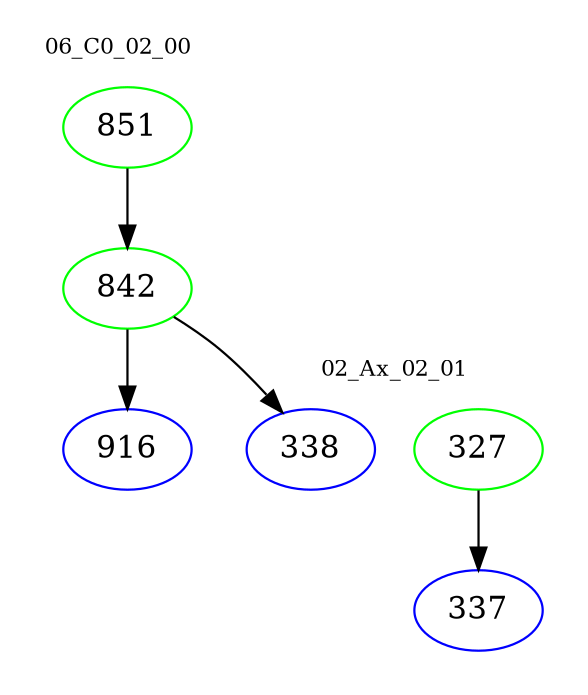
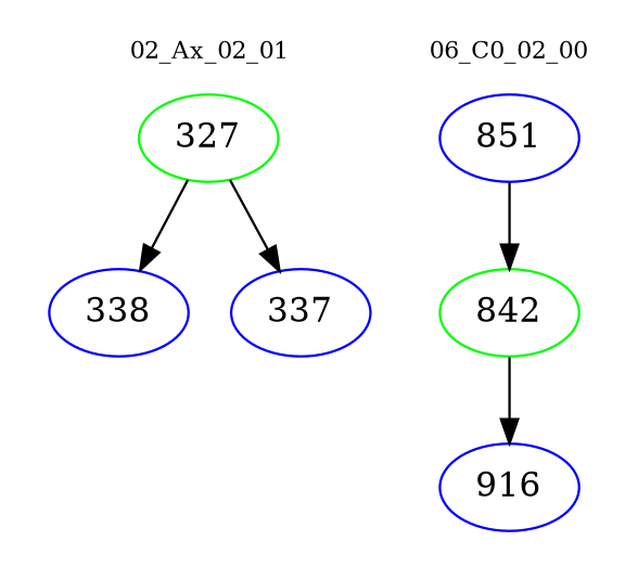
  digraph {
    node [color=green]
    edge [color=black]
    n1 [label=327]
    n2 [color=blue label=338]
    n3 [color=blue label=337]
    n4 [label=842]
    n5 [color=blue label=916]
-   n6 [label=851]
+   n6 [color=blue label=851]
    subgraph cluster_1 {
      color=white
      fontsize=10
      label="02_Ax_02_01"
      n1
      n2
      n3
    }
    subgraph cluster_2 {
      color=white
      fontsize=10
      label="06_C0_02_00"
      n4
      n5
      n6
    }
-   n4 -> n2
+   n1 -> n2
    n1 -> n3
    n4 -> n5
    n6 -> n4
  }
